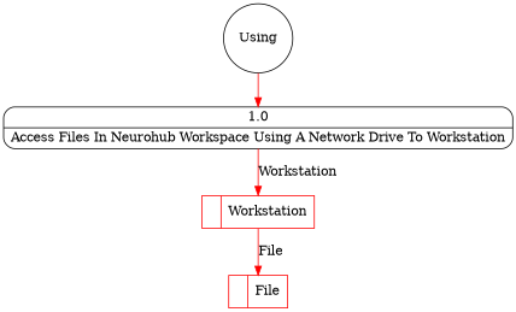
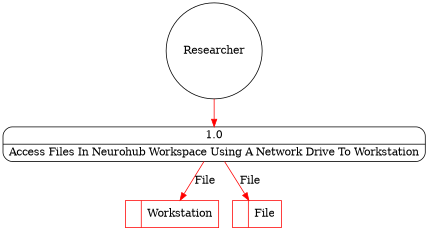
  digraph {
    node [shape=record]
    edge [color=red]
    n1 [color=red label="<f0>  |<f1> Workstation "]
    n2 [color=red label="<f0>  |<f1> File "]
-   n3 [label=Using shape=circle]
+   n3 [label=Researcher shape=circle]
    n4 [label="{<f0> 1.0|<f1> Access Files In Neurohub Workspace Using A Network Drive To Workstation }" shape=Mrecord]
    n3 -> n4
-   n4 -> n1 [label=Workstation]
-   n1 -> n2 [label=File]
+   n4 -> n1 [label=File]
+   n4 -> n2 [label=File]
  }
